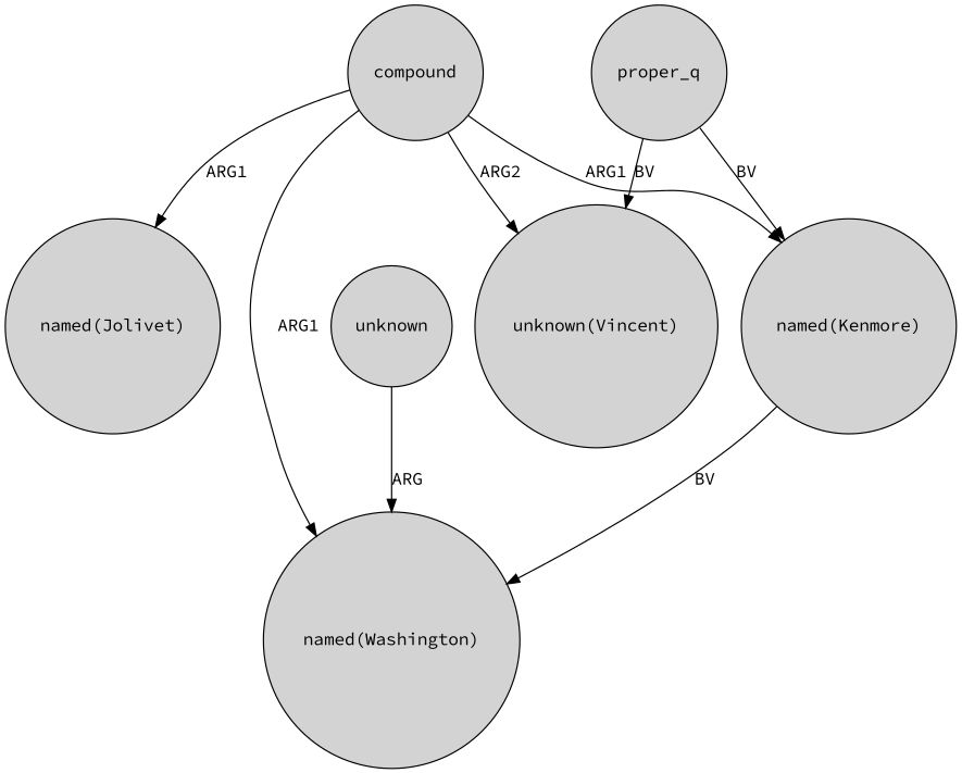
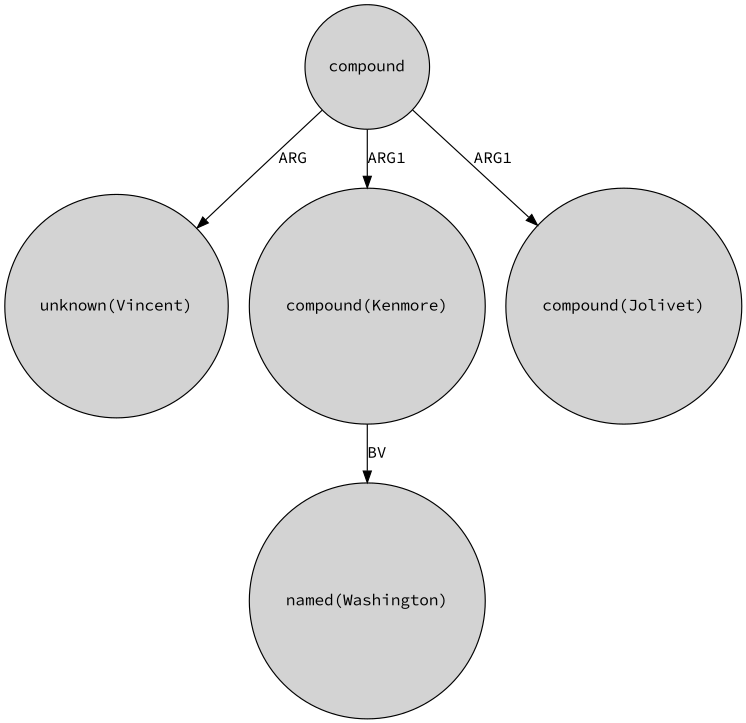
  digraph {
    fontname="Source Code Pro"
    node [fontname="Source Code Pro" shape=circle style=filled]
    edge [fontname="Source Code Pro"]
    compound
    "named(Washington)"
    n3 [label="unknown(Vincent)"]
-   "named(Kenmore)"
-   "named(Jolivet)"
-   proper_q
-   unknown
-   compound -> "named(Washington)" [label=ARG1]
-   compound -> n3 [label=ARG2]
+   "named(Kenmore)" [label="compound(Kenmore)"]
+   "named(Jolivet)" [label="compound(Jolivet)"]
+   compound -> n3 [label=ARG]
    compound -> "named(Kenmore)" [label=ARG1]
    compound -> "named(Jolivet)" [label=ARG1]
    "named(Kenmore)" -> "named(Washington)" [label=BV]
-   proper_q -> n3 [label=BV]
-   proper_q -> "named(Kenmore)" [label=BV]
-   unknown -> "named(Washington)" [label=ARG]
  }
